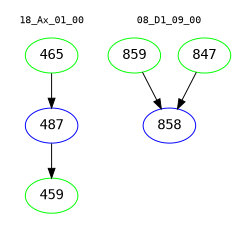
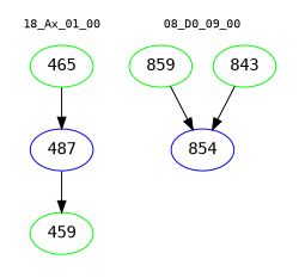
  digraph {
    fontname="DejaVu Sans Mono"
    node [color=green fontname="DejaVu Sans Mono"]
    edge [color=black fontname="DejaVu Sans Mono"]
    n1 [label=465]
    n2 [color=blue label=487]
    n3 [label=459]
-   n4 [label=847]
-   n5 [color=blue label=858]
+   n4 [label=843]
+   n5 [color=blue label=854]
    n6 [label=859]
    subgraph cluster_1 {
      color=white
      fontsize=10
      label="18_Ax_01_00"
      n1
      n2
      n3
    }
    subgraph cluster_2 {
      color=white
      fontsize=10
-     label="08_D1_09_00"
+     label="08_D0_09_00"
      n4
      n5
      n6
    }
    n1 -> n2
    n2 -> n3
    n4 -> n5
    n6 -> n5
  }
